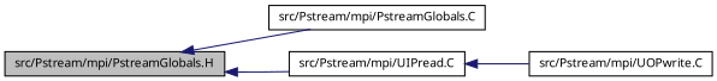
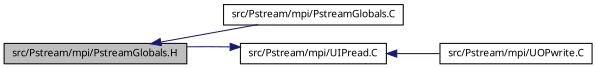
  digraph {
    fontname="Noto Sans"
    rankdir=LR
    node [color=black fontname="Noto Sans" fontsize=10 shape=record]
    edge [color=midnightblue dir=back fontname="Noto Sans" fontsize=10 labelfontname=Helvetica labelfontsize=10 style=solid]
    n1 [fillcolor=grey75 fontcolor=black height=0.2 label="src/Pstream/mpi/PstreamGlobals.H" style=filled width=0.4]
    n2 [height=0.2 label="src/Pstream/mpi/PstreamGlobals.C" width=0.4]
    n3 [height=0.2 label="src/Pstream/mpi/UIPread.C" width=0.4]
    n4 [height=0.2 label="src/Pstream/mpi/UOPwrite.C" width=0.4]
    n1 -> n2
-   n1 -> n3
+   n3 -> n1
    n3 -> n4
  }
